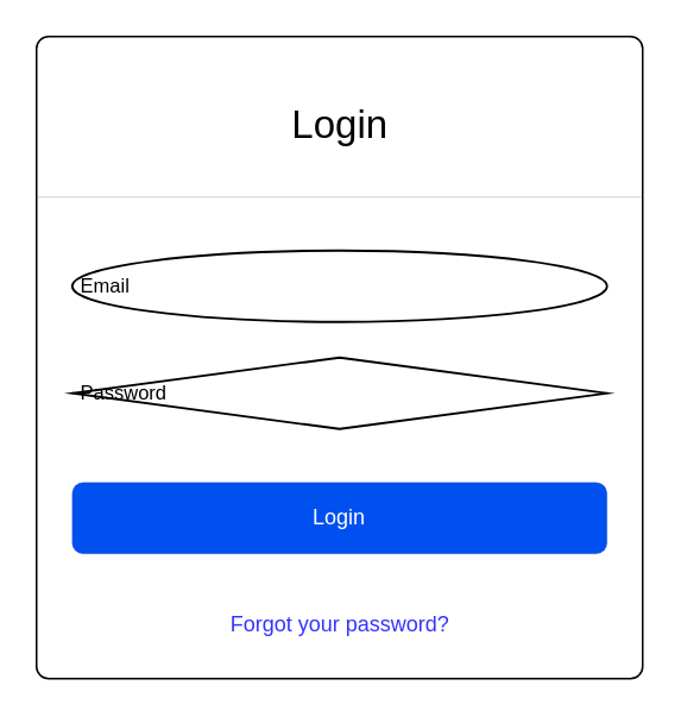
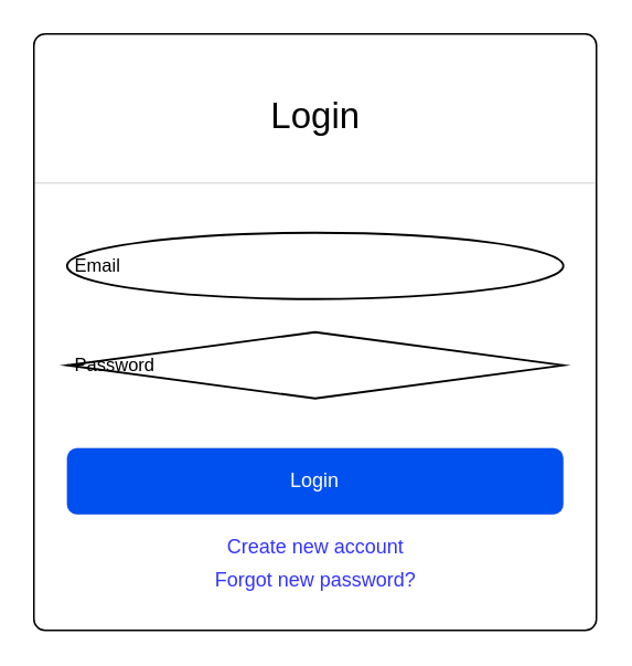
  <mxCell id="0" />
  <mxCell id="1" parent="0" />
  <mxCell id="2" value="" style="rounded=1;whiteSpace=wrap;html=1;gradientColor=none;fillColor=#FFFFFF;glass=0;shadow=0;sketch=0;labelPadding=0;fillOpacity=100;arcSize=2;" vertex="1" parent="1"><mxGeometry x="20" y="20" width="340" height="360" as="geometry" /></mxCell>
  <mxCell id="3" value="&amp;nbsp;Email" style="ellipse;whiteSpace=wrap;html=1;align=left;fillColor=#FFFFFF;fontColor=#000000;strokeWidth=1.2;fontSize=11;" vertex="1" parent="1"><mxGeometry x="40" y="140" width="300" height="40" as="geometry" /></mxCell>
  <mxCell id="4" value="&amp;nbsp;Password" style="rhombus;whiteSpace=wrap;html=1;fillColor=#FFFFFF;fontColor=#000000;align=left;strokeWidth=1.2;fontSize=11;" vertex="1" parent="1"><mxGeometry x="40" y="200" width="300" height="40" as="geometry" /></mxCell>
  <mxCell id="5" value="Login" style="rounded=1;whiteSpace=wrap;html=1;fillColor=#0050ef;fontColor=#ffffff;strokeColor=#001DBC;strokeWidth=0;" vertex="1" parent="1"><mxGeometry x="40" y="270" width="300" height="40" as="geometry" /></mxCell>
- <mxCell id="7" value="Forgot your password?" style="text;html=1;align=center;verticalAlign=middle;resizable=0;points=[];autosize=1;fontColor=#3333FF;" vertex="1" parent="1"><mxGeometry x="120" y="340" width="140" height="20" as="geometry" /></mxCell>
+ <mxCell id="6" value="Create new account" style="text;html=1;align=center;verticalAlign=middle;resizable=0;points=[];autosize=1;fontColor=#3333FF;" vertex="1" parent="1"><mxGeometry x="130" y="320" width="120" height="20" as="geometry" /></mxCell>
+ <mxCell id="7" value="Forgot new password?" style="text;html=1;align=center;verticalAlign=middle;resizable=0;points=[];autosize=1;fontColor=#3333FF;" vertex="1" parent="1"><mxGeometry x="120" y="340" width="140" height="20" as="geometry" /></mxCell>
  <mxCell id="8" value="&lt;font style=&quot;font-size: 22px;&quot;&gt;Login&lt;/font&gt;" style="text;html=1;align=center;verticalAlign=middle;resizable=0;points=[];autosize=1;strokeColor=none;fillColor=none;fontColor=#000000;" vertex="1" parent="1"><mxGeometry x="155" y="60" width="70" height="20" as="geometry" /></mxCell>
  <mxCell id="9" value="" style="endArrow=none;html=1;rounded=0;fontSize=22;entryX=1;entryY=0.25;entryDx=0;entryDy=0;exitX=0;exitY=0.25;exitDx=0;exitDy=0;strokeColor=#666666;strokeWidth=0.2;" edge="1" parent="1" source="2" target="2"><mxGeometry width="50" height="50" relative="1" as="geometry"><mxPoint x="60" y="108" as="sourcePoint" /><mxPoint x="70" y="60" as="targetPoint" /></mxGeometry></mxCell>
